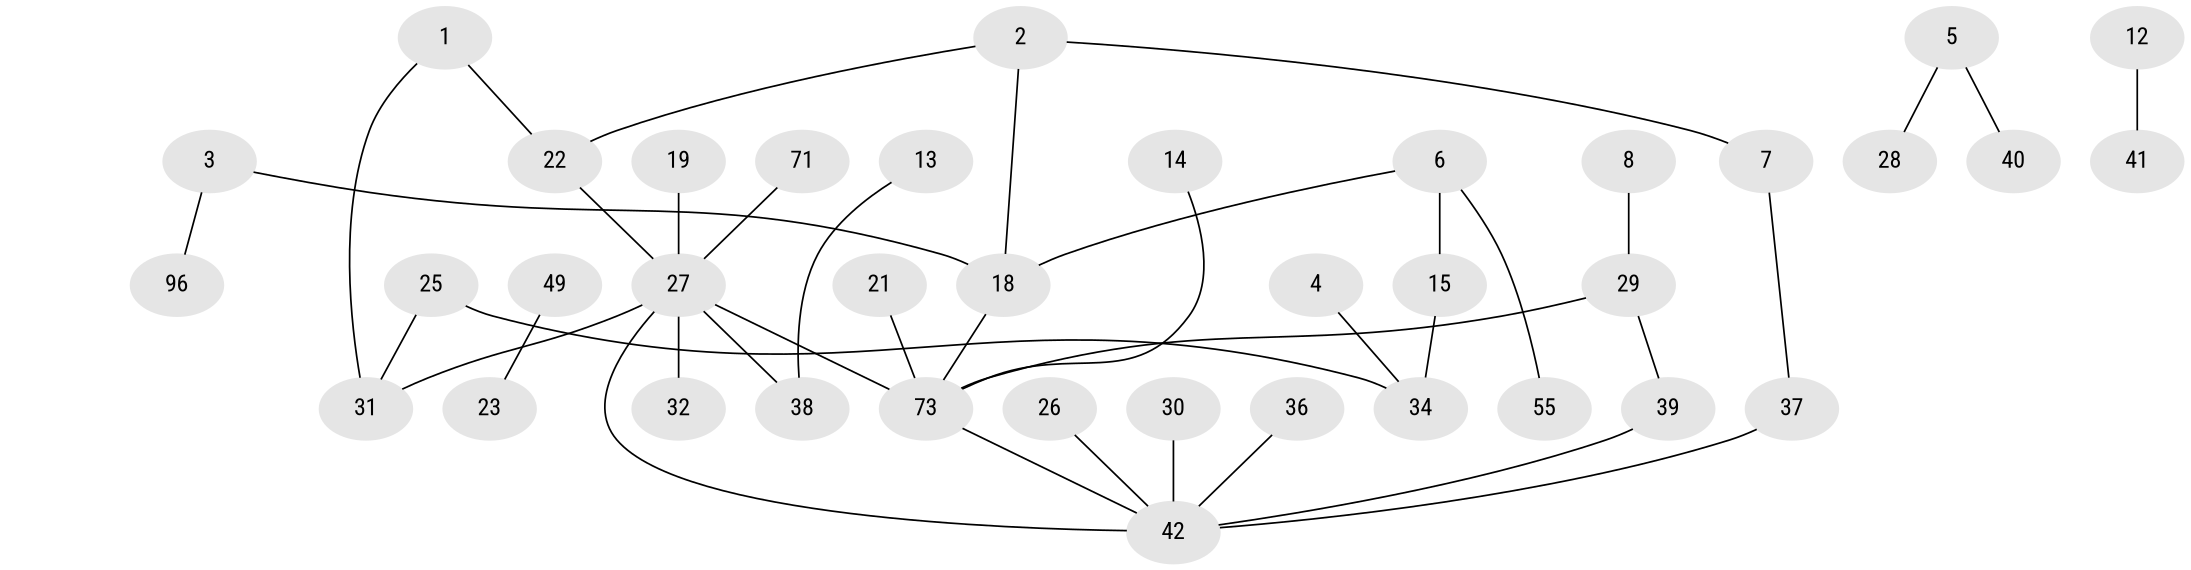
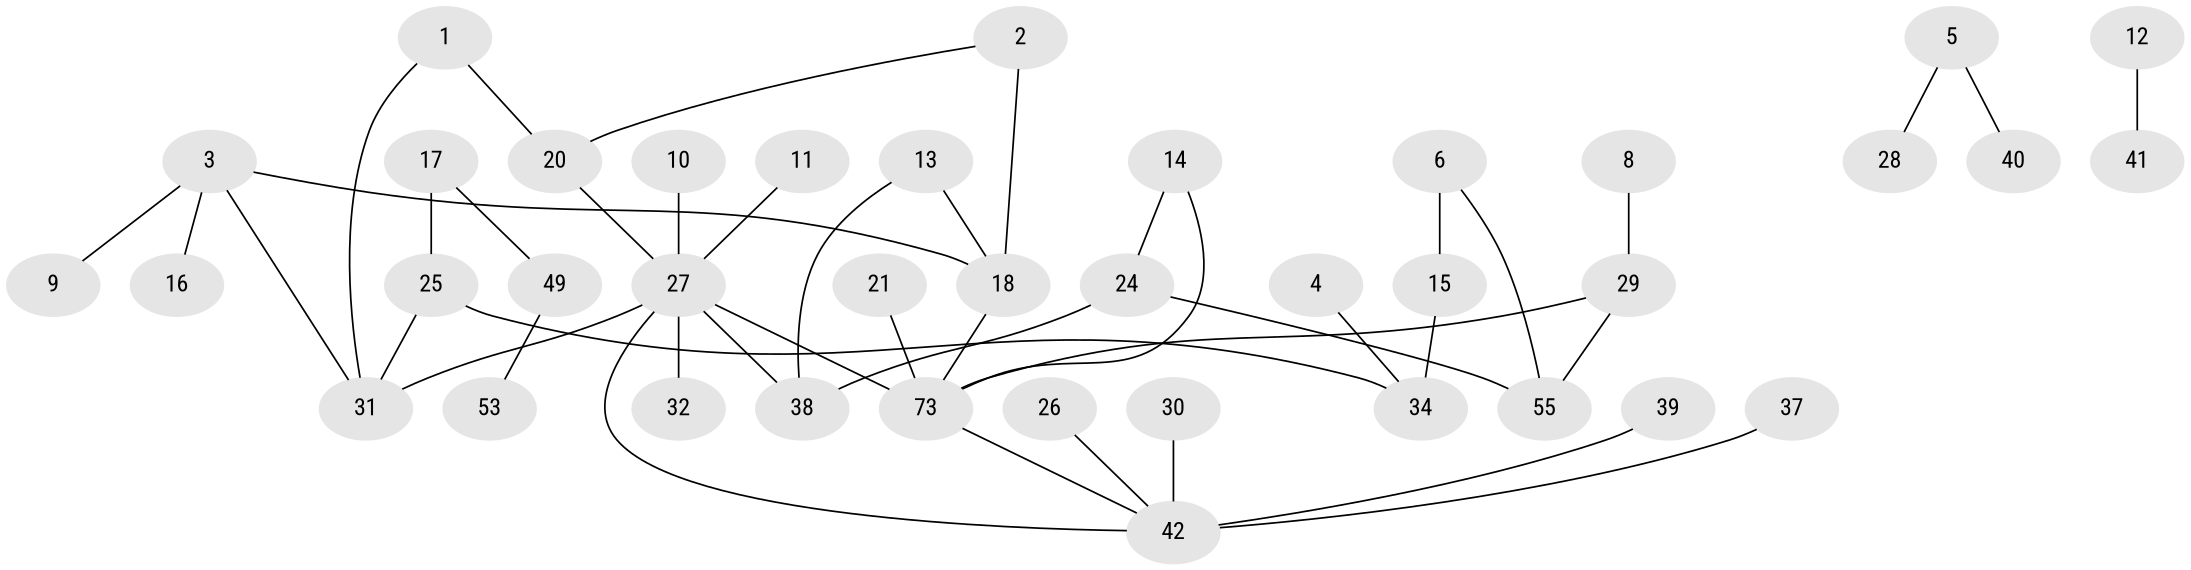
  graph {
    fontname="Roboto Condensed"
    node [color=gray90 fontname="Roboto Condensed" style=filled]
    edge [fontname="Roboto Condensed" weight=1.0]
    1
    31
-   20 [label=22]
+   20
    5
    28
    40
    2
-   7
    18
    37
    12
    41
    n13 [label=73]
    27
    38
    42
    32
    3
-   16 [label=96]
+   9
+   16
    4
    34
    6
    15
    n25 [label=55]
    8
    29
-   10 [label=19]
-   11 [label=71]
+   10
+   11
    13
    14
+   24
    n33 [label=49]
+   17
    25
-   23
+   23 [label=53]
    21
    26
    30
-   36
    39
    1 -- 31
    1 -- 20
    20 -- 27
    5 -- 28
    5 -- 40
    2 -- 20
-   2 -- 7
    2 -- 18
-   7 -- 37
    18 -- n13
    37 -- 42
    12 -- 41
    n13 -- 42
    27 -- 31 [weight=3.0]
    27 -- n13
    27 -- 38
    27 -- 42
    27 -- 32
+   3 -- 31
    3 -- 18
+   3 -- 9
    3 -- 16
    4 -- 34
-   6 -- 18
+   13 -- 18
    6 -- 15
    6 -- n25
    15 -- 34
    8 -- 29
    29 -- n13
-   29 -- 39
+   29 -- n25
    10 -- 27
    11 -- 27
    13 -- 38
    14 -- n13
+   14 -- 24
+   24 -- 38
+   24 -- n25
    n33 -- 23
+   17 -- n33
+   17 -- 25
    25 -- 31
    25 -- 34
    21 -- n13
    26 -- 42
    30 -- 42
-   36 -- 42
    39 -- 42
  }
